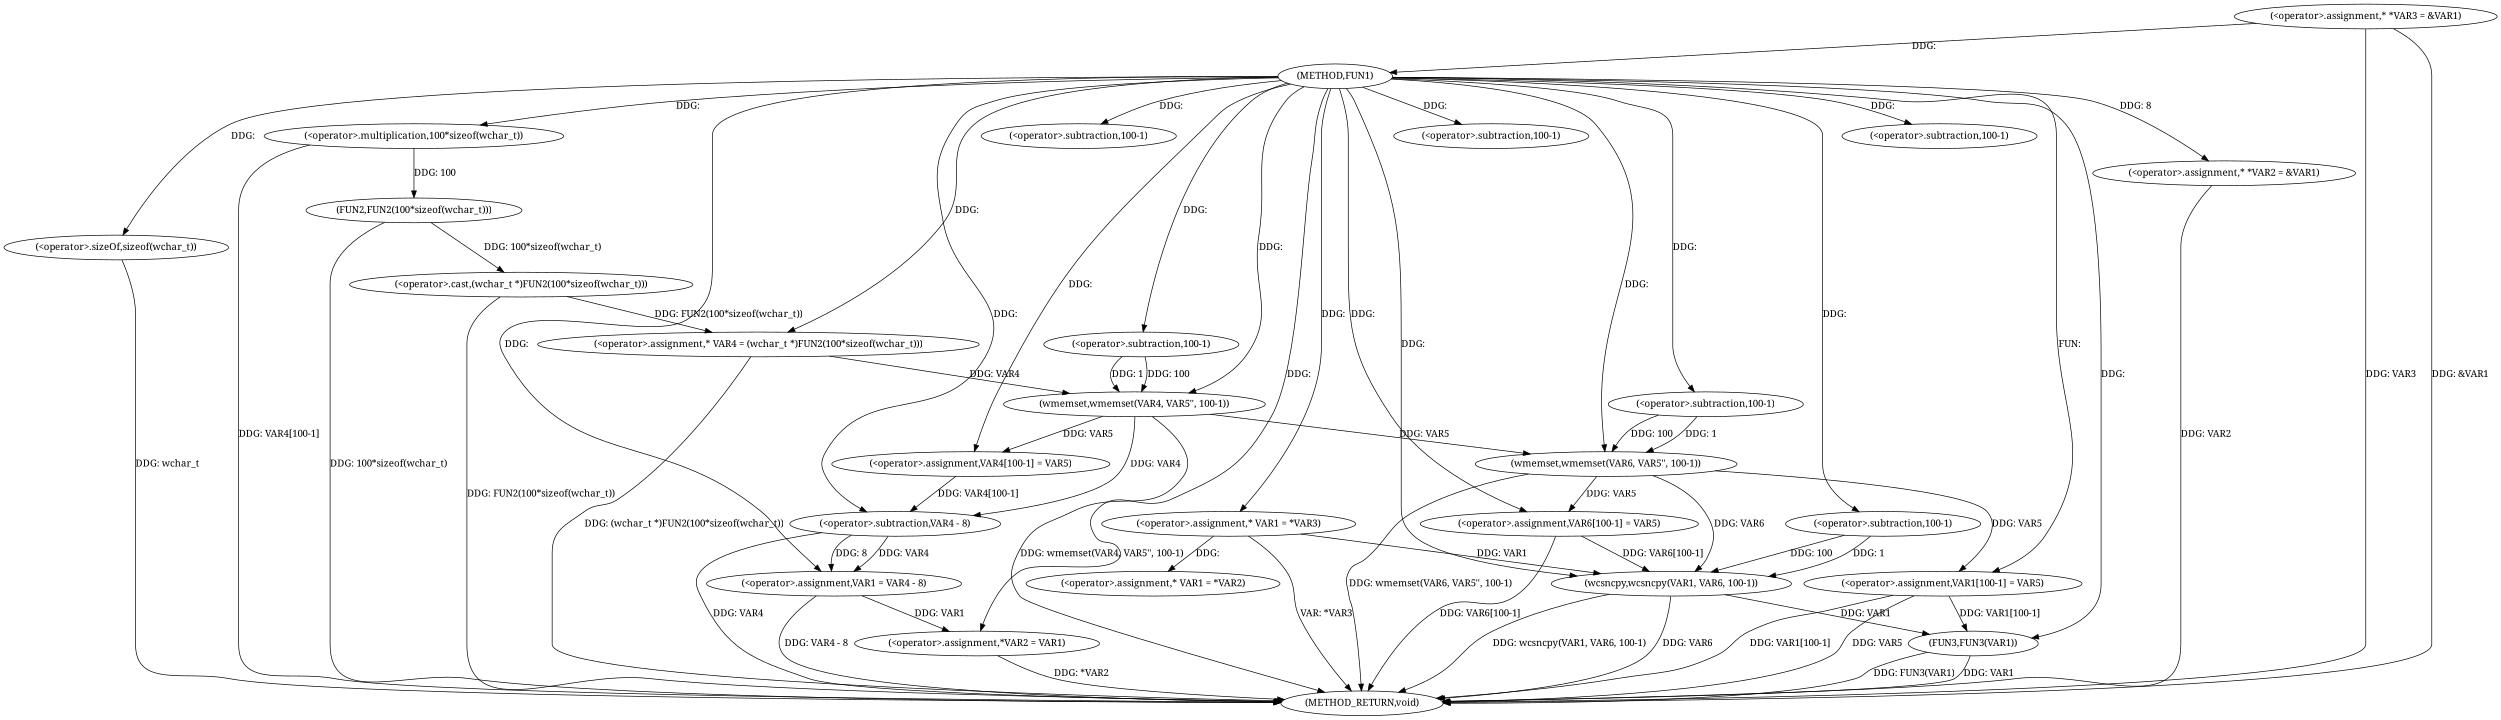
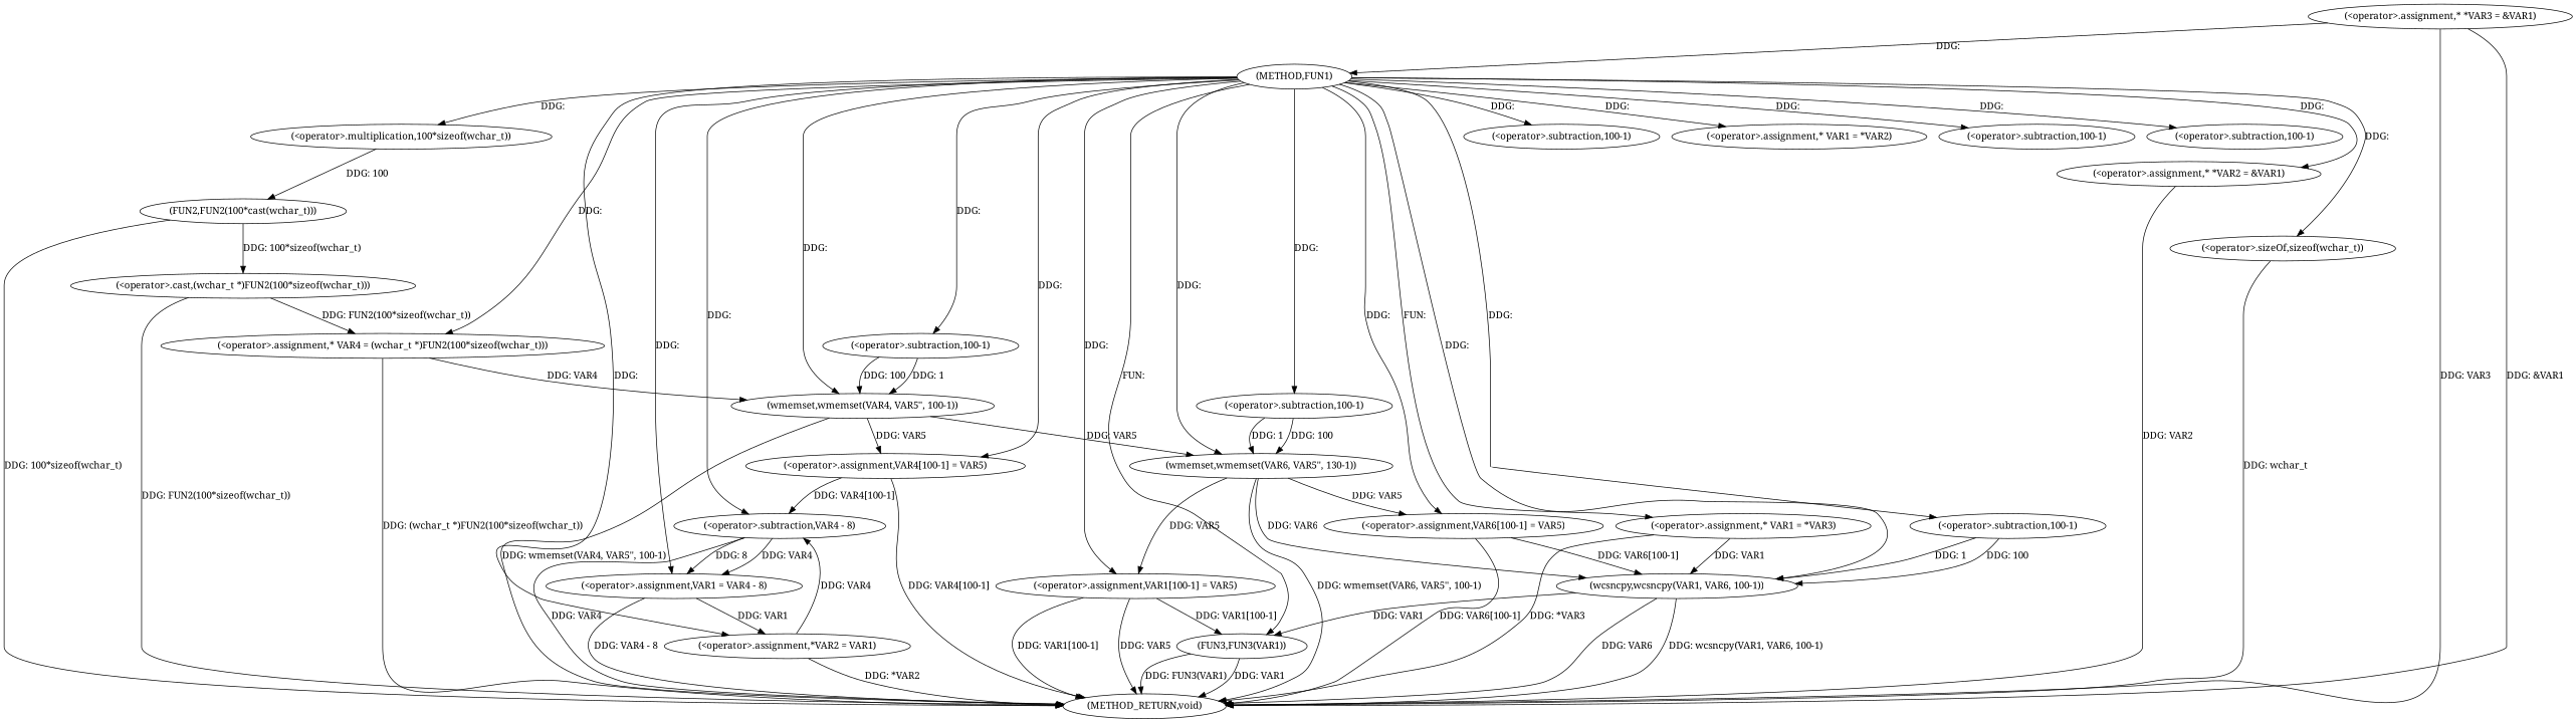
  digraph {
    fontname="Noto Serif"
    node [fontname="Noto Serif"]
    edge [fontname="Noto Serif"]
    n1 [label="(METHOD,FUN1)"]
    n2 [label="(<operator>.assignment,* *VAR2 = &VAR1)"]
    n3 [label="(<operator>.assignment,* VAR4 = (wchar_t *)FUN2(100*sizeof(wchar_t)))"]
    n4 [label="(<operator>.multiplication,100*sizeof(wchar_t))"]
    n5 [label="(<operator>.sizeOf,sizeof(wchar_t))"]
    n6 [label="(wmemset,wmemset(VAR4, VAR5'', 100-1))"]
    n7 [label="(<operator>.subtraction,100-1)"]
    n8 [label="(<operator>.assignment,VAR4[100-1] = VAR5)"]
    n9 [label="(<operator>.subtraction,100-1)"]
    n10 [label="(<operator>.assignment,* VAR1 = *VAR2)"]
    n11 [label="(<operator>.assignment,VAR1 = VAR4 - 8)"]
    n12 [label="(<operator>.subtraction,VAR4 - 8)"]
    n13 [label="(<operator>.assignment,*VAR2 = VAR1)"]
    n14 [label="(<operator>.assignment,* VAR1 = *VAR3)"]
-   n15 [label="(wmemset,wmemset(VAR6, VAR5'', 100-1))"]
+   n15 [label="(wmemset,wmemset(VAR6, VAR5'', 130-1))"]
    n16 [label="(<operator>.subtraction,100-1)"]
    n17 [label="(<operator>.assignment,VAR6[100-1] = VAR5)"]
    n18 [label="(<operator>.subtraction,100-1)"]
    n19 [label="(wcsncpy,wcsncpy(VAR1, VAR6, 100-1))"]
    n20 [label="(<operator>.subtraction,100-1)"]
    n21 [label="(<operator>.assignment,VAR1[100-1] = VAR5)"]
    n22 [label="(<operator>.subtraction,100-1)"]
    n23 [label="(FUN3,FUN3(VAR1))"]
    n24 [label="(METHOD_RETURN,void)"]
    n25 [label="(<operator>.assignment,* *VAR3 = &VAR1)"]
-   n26 [label="(FUN2,FUN2(100*sizeof(wchar_t)))"]
+   n26 [label="(FUN2,FUN2(100*cast(wchar_t)))"]
    n27 [label="(<operator>.cast,(wchar_t *)FUN2(100*sizeof(wchar_t)))"]
-   n1 -> n2 [label="DDG: 8"]
+   n1 -> n2 [label="DDG: "]
    n1 -> n3 [label="DDG: "]
    n1 -> n4 [label="DDG: "]
    n1 -> n5 [label="DDG: "]
    n1 -> n6 [label="DDG: "]
    n1 -> n7 [label="DDG: "]
    n1 -> n8 [label="DDG: "]
    n1 -> n9 [label="DDG: "]
-   n14 -> n10 [label="DDG: "]
+   n1 -> n10 [label="DDG: "]
    n1 -> n11 [label="DDG: "]
    n1 -> n12 [label="DDG: "]
    n1 -> n13 [label="DDG: "]
-   n1 -> n14 [label="DDG: "]
+   n1 -> n14 [label="FUN: "]
    n1 -> n15 [label="DDG: "]
    n1 -> n16 [label="DDG: "]
    n1 -> n17 [label="DDG: "]
    n1 -> n18 [label="DDG: "]
    n1 -> n19 [label="DDG: "]
    n1 -> n20 [label="DDG: "]
-   n1 -> n21 [label="FUN: "]
+   n1 -> n21 [label="DDG: "]
    n1 -> n22 [label="DDG: "]
-   n1 -> n23 [label="DDG: "]
+   n1 -> n23 [label="FUN: "]
    n2 -> n24 [label="DDG: VAR2"]
    n3 -> n6 [label="DDG: VAR4"]
    n3 -> n24 [label="DDG: (wchar_t *)FUN2(100*sizeof(wchar_t))"]
    n4 -> n26 [label="DDG: 100"]
    n5 -> n24 [label="DDG: wchar_t"]
    n6 -> n8 [label="DDG: VAR5"]
-   n6 -> n12 [label="DDG: VAR4"]
+   n13 -> n12 [label="DDG: VAR4"]
    n6 -> n15 [label="DDG: VAR5"]
    n6 -> n24 [label="DDG: wmemset(VAR4, VAR5'', 100-1)"]
    n7 -> n6 [label="DDG: 100"]
    n7 -> n6 [label="DDG: 1"]
    n8 -> n12 [label="DDG: VAR4[100-1]"]
-   n4 -> n24 [label="DDG: VAR4[100-1]"]
+   n8 -> n24 [label="DDG: VAR4[100-1]"]
    n11 -> n13 [label="DDG: VAR1"]
    n11 -> n24 [label="DDG: VAR4 - 8"]
    n12 -> n11 [label="DDG: VAR4"]
    n12 -> n11 [label="DDG: 8"]
    n12 -> n24 [label="DDG: VAR4"]
    n13 -> n24 [label="DDG: *VAR2"]
    n14 -> n19 [label="DDG: VAR1"]
-   n14 -> n24 [label="VAR: *VAR3"]
+   n14 -> n24 [label="DDG: *VAR3"]
    n15 -> n17 [label="DDG: VAR5"]
    n15 -> n19 [label="DDG: VAR6"]
    n15 -> n21 [label="DDG: VAR5"]
    n15 -> n24 [label="DDG: wmemset(VAR6, VAR5'', 100-1)"]
    n16 -> n15 [label="DDG: 100"]
    n16 -> n15 [label="DDG: 1"]
    n17 -> n19 [label="DDG: VAR6[100-1]"]
    n17 -> n24 [label="DDG: VAR6[100-1]"]
    n19 -> n23 [label="DDG: VAR1"]
    n19 -> n24 [label="DDG: wcsncpy(VAR1, VAR6, 100-1)"]
    n19 -> n24 [label="DDG: VAR6"]
    n20 -> n19 [label="DDG: 100"]
    n20 -> n19 [label="DDG: 1"]
    n21 -> n23 [label="DDG: VAR1[100-1]"]
    n21 -> n24 [label="DDG: VAR1[100-1]"]
    n21 -> n24 [label="DDG: VAR5"]
    n23 -> n24 [label="DDG: FUN3(VAR1)"]
    n23 -> n24 [label="DDG: VAR1"]
    n25 -> n1 [label="DDG: "]
    n25 -> n24 [label="DDG: VAR3"]
    n25 -> n24 [label="DDG: &VAR1"]
    n26 -> n24 [label="DDG: 100*sizeof(wchar_t)"]
    n26 -> n27 [label="DDG: 100*sizeof(wchar_t)"]
    n27 -> n3 [label="DDG: FUN2(100*sizeof(wchar_t))"]
    n27 -> n24 [label="DDG: FUN2(100*sizeof(wchar_t))"]
  }
